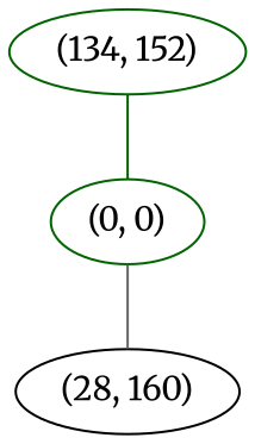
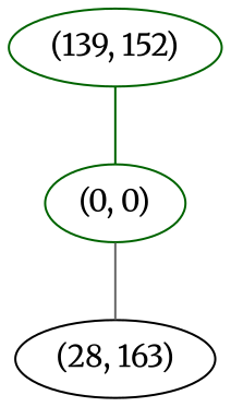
  graph {
    fontname=Merriweather
    node [color=darkgreen fontname=Merriweather]
    edge [fontname=Merriweather]
-   "(28, 160)" [color=black]
+   "(28, 160)" [color=black label="(28, 163)"]
    "(0, 0)"
-   "(134, 152)"
+   "(134, 152)" [label="(139, 152)"]
    "(0, 0)" -- "(28, 160)" [color=gray40 weight=4]
    "(134, 152)" -- "(0, 0)" [color=darkgreen weight=2]
  }
